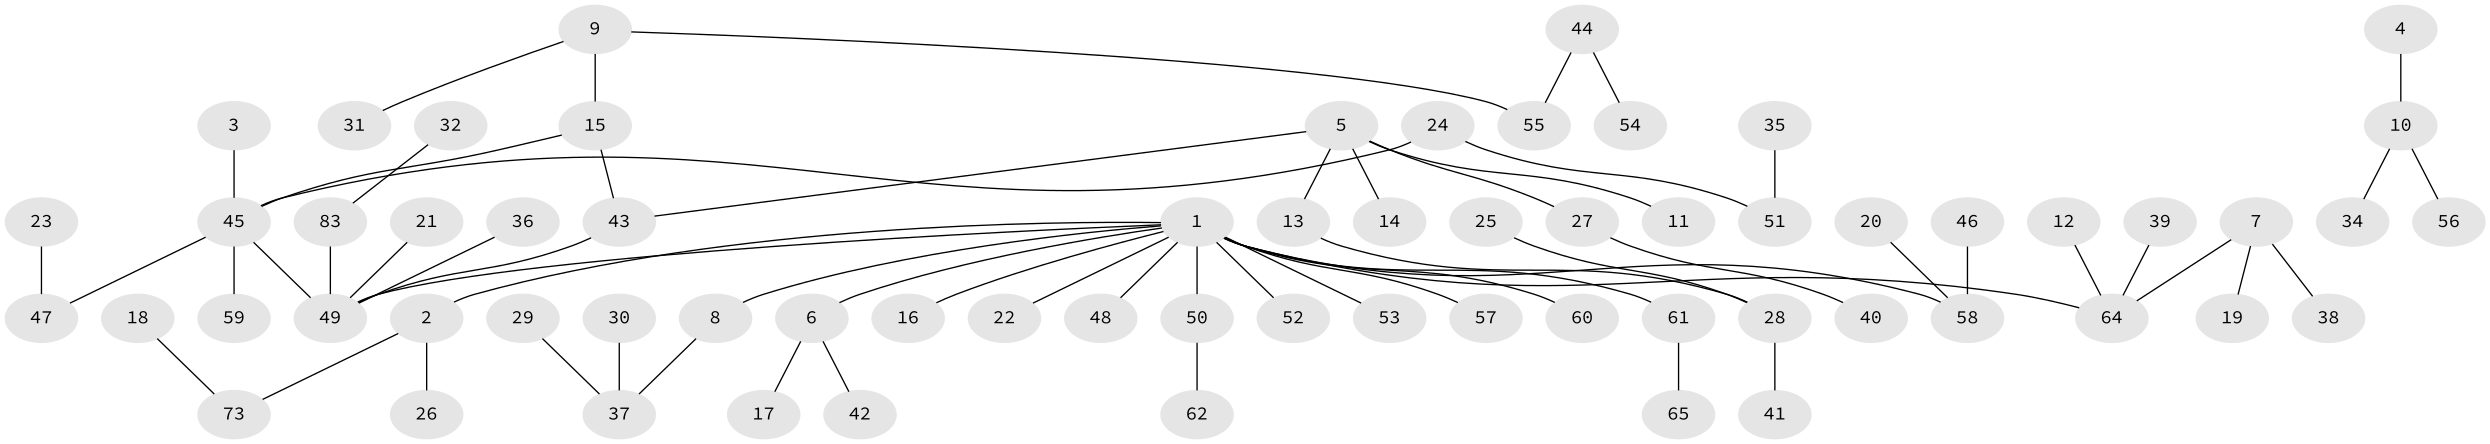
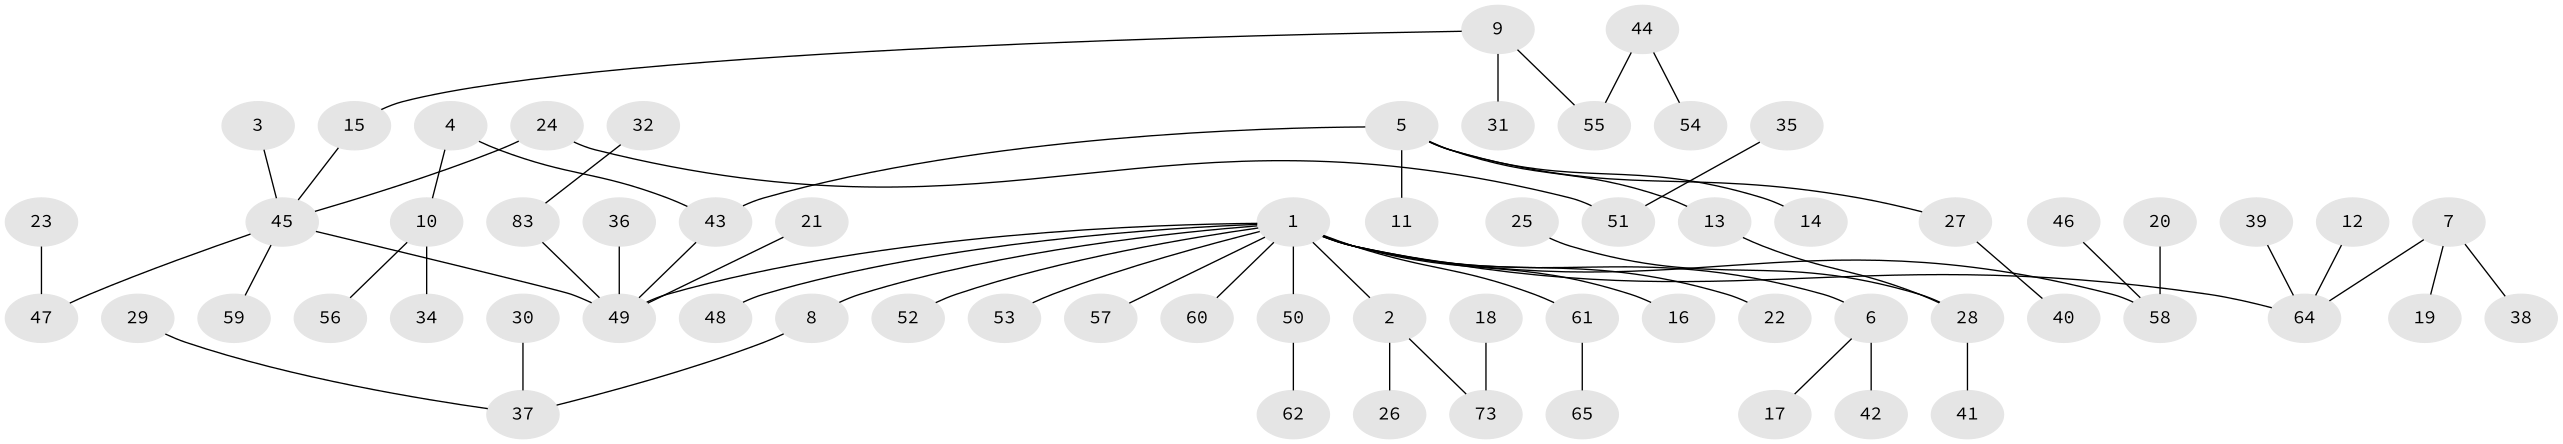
  graph {
    fontname="Source Code Pro"
    node [color=gray90 fontname="Source Code Pro" style=filled]
    edge [fontname="Source Code Pro" weight=1.0]
    1
    2
    6
    8
    16
    22
    48
    49
    50
    52
    53
    57
    58
    60
    61
    64
    26
    n18 [label=73]
    17
    42
    37
    62
    65
    3
    45
    47
    59
    4
    10
    43
    34
    56
    5
    11
    13
    14
    27
    28
    40
    7
    19
    38
    9
    15
    31
    55
    12
    41
    18
    20
    21
    23
    24
    51
    25
    29
    30
    n58 [label=83]
    32
    35
    36
    39
    44
    54
    46
    1 -- 2
    1 -- 6
    1 -- 8
    1 -- 16
    1 -- 22
    1 -- 48
    1 -- 49
    1 -- 50
    1 -- 52
    1 -- 53
    1 -- 57
    1 -- 58
    1 -- 60
    1 -- 61
    1 -- 64
    2 -- 26
    2 -- n18
    6 -- 17
    6 -- 42
    8 -- 37
    50 -- 62
    61 -- 65
    3 -- 45
    45 -- 49
    45 -- 47
    45 -- 59
    4 -- 10
-   15 -- 43
+   4 -- 43
    10 -- 34
    10 -- 56
    43 -- 49
    5 -- 43
    5 -- 11
    5 -- 13
    5 -- 14
    5 -- 27
    13 -- 28
    27 -- 40
    28 -- 41
    7 -- 64
    7 -- 19
    7 -- 38
    9 -- 15
    9 -- 31
    9 -- 55
    15 -- 45
    12 -- 64
    18 -- n18
    20 -- 58
    21 -- 49
    23 -- 47
    24 -- 45
    24 -- 51
    25 -- 28
    29 -- 37
    30 -- 37
    n58 -- 49
    32 -- n58
    35 -- 51
    36 -- 49
    39 -- 64
    44 -- 55
    44 -- 54
    46 -- 58
  }
